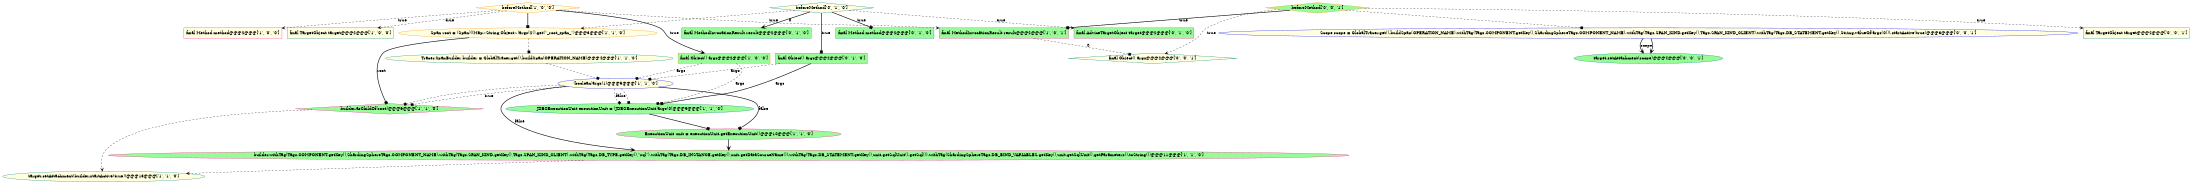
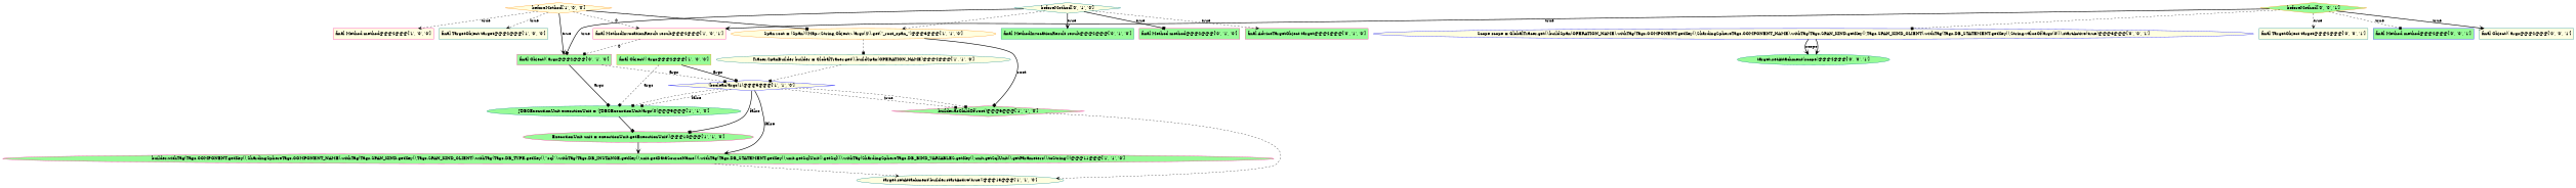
  digraph {
    node [color=teal fillcolor=palegreen shape=box style=filled]
    edge [arrowhead=box style=dashed]
    n1 [label="JDBCExecutionUnit executionUnit = (JDBCExecutionUnit)args(0(@@@9@@@['1', '1', '0']" shape=ellipse]
    n2 [color=deeppink label="ExecutionUnit unit = executionUnit.getExecutionUnit()@@@10@@@['1', '1', '0']" shape=ellipse]
    n3 [color=deeppink label="builder.withTag(Tags.COMPONENT.getKey(),ShardingSphereTags.COMPONENT_NAME).withTag(Tags.SPAN_KIND.getKey(),Tags.SPAN_KIND_CLIENT).withTag(Tags.DB_TYPE.getKey(),\"sql\").withTag(Tags.DB_INSTANCE.getKey(),unit.getDataSourceName()).withTag(Tags.DB_STATEMENT.getKey(),unit.getSqlUnit().getSql()).withTag(ShardingSphereTags.DB_BIND_VARIABLES.getKey(),unit.getSqlUnit().getParameters().toString())@@@11@@@['1', '1', '0']" shape=ellipse]
    n4 [color=blue fillcolor=lightyellow label="Scope scope = GlobalTracer.get().buildSpan(OPERATION_NAME).withTag(Tags.COMPONENT.getKey(),ShardingSphereTags.COMPONENT_NAME).withTag(Tags.SPAN_KIND.getKey(),Tags.SPAN_KIND_CLIENT).withTag(Tags.DB_STATEMENT.getKey(),String.valueOf(args(0()).startActive(true)@@@3@@@['0', '0', '1']" shape=ellipse]
    n5 [label="target.setAttachment(scope)@@@4@@@['0', '0', '1']" shape=ellipse]
    n6 [fillcolor=lightyellow label="target.setAttachment(builder.startActive(true))@@@13@@@['1', '1', '0']" shape=ellipse]
    n7 [color=deeppink label="builder.asChildOf(root)@@@6@@@['1', '1', '0']" shape=diamond]
    n8 [fillcolor=lightyellow label="final TargetObject target@@@2@@@['0', '0', '1']"]
    n9 [color=darkorange label="final Object(( args@@@2@@@['1', '0', '0']"]
-   n10 [color=blue fillcolor=lightyellow label="(boolean)args(1(@@@5@@@['1', '1', '0']" shape=ellipse]
+   n10 [color=blue fillcolor=lightyellow label="(boolean)args(1(@@@5@@@['1', '1', '0']" shape=diamond]
    n11 [color=darkorange fillcolor=lightyellow label="beforeMethod['1', '0', '0']" shape=diamond]
    n12 [fillcolor=lightyellow label="final TargetObject target@@@2@@@['1', '0', '0']"]
    n13 [color=deeppink fillcolor=lightyellow label="final Method method@@@2@@@['1', '0', '0']"]
    n14 [color=darkorange fillcolor=lightyellow label="Span root = (Span)((Map<String,Object>)args(2().get(\"_root_span_\")@@@3@@@['1', '1', '0']" shape=ellipse]
-   n15 [color=deeppink label="final MethodInvocationResult result@@@2@@@['1', '0', '1']"]
+   n15 [color=deeppink fillcolor=lightyellow label="final MethodInvocationResult result@@@2@@@['1', '0', '1']"]
    n16 [fillcolor=lightyellow label="Tracer.SpanBuilder builder = GlobalTracer.get().buildSpan(OPERATION_NAME)@@@4@@@['1', '1', '0']" shape=ellipse]
    n17 [color=deeppink label="final Object(( args@@@2@@@['0', '1', '0']"]
    n18 [fillcolor=lightyellow label="beforeMethod['0', '1', '0']" shape=diamond]
    n19 [label="final MethodInvocationResult result@@@2@@@['0', '1', '0']"]
-   n20 [label="final Method method@@@2@@@['0', '1', '0']"]
+   n20 [color=deeppink label="final Method method@@@2@@@['0', '1', '0']"]
    n21 [color=deeppink label="final AdviceTargetObject target@@@2@@@['0', '1', '0']"]
-   n23 [fillcolor=lightyellow label="final Object(( args@@@2@@@['0', '0', '1']" shape=diamond]
+   n22 [color=blue label="final Method method@@@2@@@['0', '0', '1']"]
+   n23 [fillcolor=lightyellow label="final Object(( args@@@2@@@['0', '0', '1']"]
    n24 [color=darkorange label="beforeMethod['0', '0', '1']" shape=diamond]
    n1 -> n2 [style=bold]
    n2 -> n3 [arrowhead=vee style=bold]
    n3 -> n6 [arrowhead=vee]
    n4 -> n5 [arrowhead=vee label=scope style=bold]
    n4 -> n5 [arrowhead=vee style=bold]
    n7 -> n6 [arrowhead=vee]
    n9 -> n1 [label=args]
-   n9 -> n10 [label=args]
+   n9 -> n10 [label=args style=bold]
    n10 -> n1 [label=false]
    n10 -> n1
    n10 -> n2 [label=false style=bold]
    n10 -> n3 [arrowhead=vee label=false style=bold]
    n10 -> n7 [label=true]
    n10 -> n7
-   n11 -> n9 [arrowhead=vee label=true style=bold]
+   n11 -> n17 [arrowhead=vee label=true style=bold]
    n11 -> n12 [arrowhead=vee label=true]
    n11 -> n13 [arrowhead=vee label=true]
    n11 -> n14 [style=bold]
-   n11 -> n15 [arrowhead=vee label=true]
+   n11 -> n15 [arrowhead=vee label=0]
    n14 -> n7 [label=root style=bold]
    n14 -> n16
-   n15 -> n23 [label=0]
+   n15 -> n17 [label=0]
    n16 -> n10
    n17 -> n1 [label=args style=bold]
    n17 -> n10 [label=args]
    n18 -> n14 [arrowhead=vee]
    n18 -> n17 [label=true style=bold]
-   n18 -> n19 [arrowhead=vee label=0 style=bold]
+   n18 -> n19 [arrowhead=vee label=true style=bold]
    n18 -> n20 [label=true style=bold]
    n18 -> n21 [arrowhead=vee label=true]
    n24 -> n4
    n24 -> n8 [arrowhead=vee label=true]
-   n24 -> n15 [label=true style=bold]
-   n24 -> n23 [arrowhead=vee label=true]
+   n24 -> n15 [arrowhead=vee label=true style=bold]
+   n24 -> n22 [label=true]
+   n24 -> n23 [arrowhead=vee label=true style=bold]
  }
